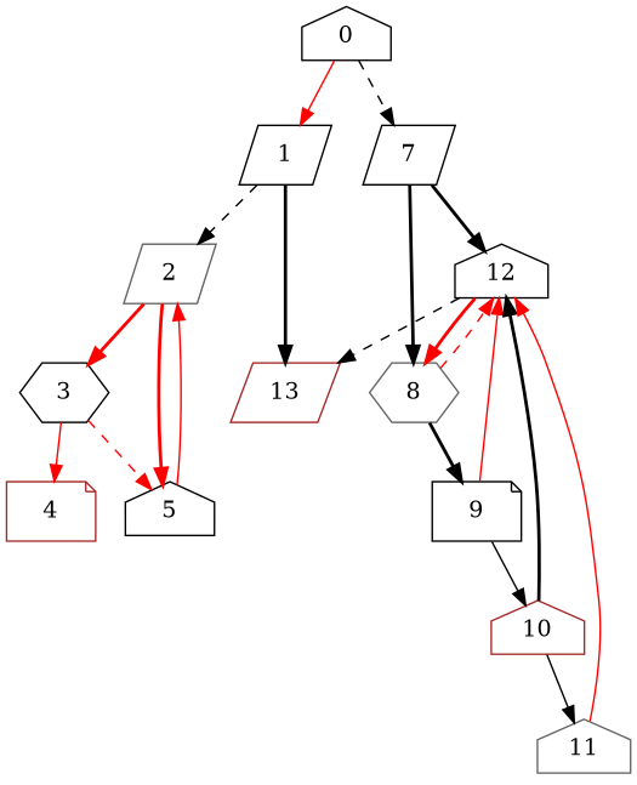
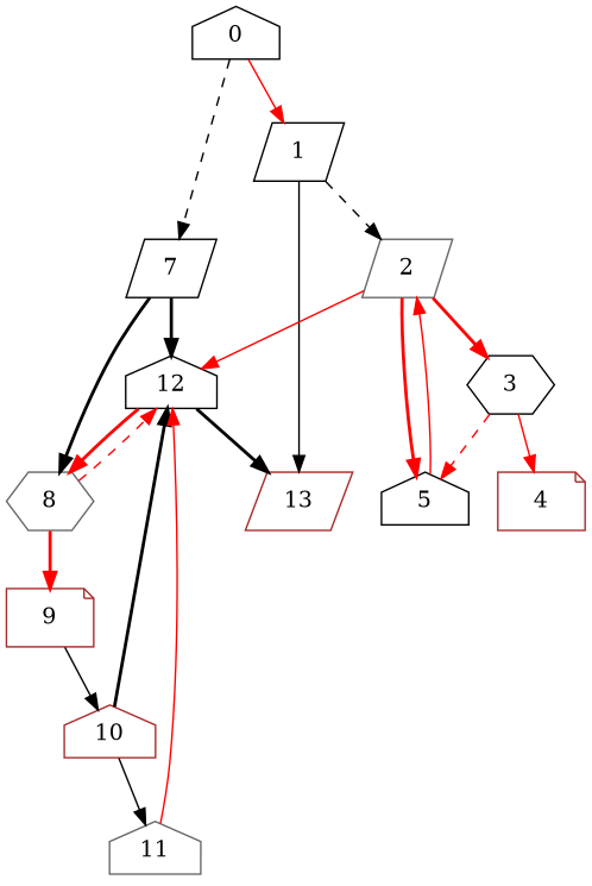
  digraph {
    fontname="DejaVu Serif"
    node [color=black fontname="DejaVu Serif" shape=house]
    edge [color=red fontname="DejaVu Serif" style=solid]
    1 [shape=parallelogram]
    0
    7 [shape=parallelogram]
    2 [color=gray40 shape=parallelogram]
    13 [color=brown shape=parallelogram]
    8 [color=gray40 shape=hexagon]
    12
    3 [shape=hexagon]
    5
    4 [color=brown shape=note]
-   9 [shape=note]
+   9 [color=brown shape=note]
    10 [color=brown]
    11 [color=gray40]
    1 -> 2 [color=black style=dashed]
-   1 -> 13 [color=black style=bold]
+   1 -> 13 [color=black]
    0 -> 1
    0 -> 7 [color=black style=dashed]
    7 -> 8 [color=black style=bold]
    7 -> 12 [color=black style=bold]
    2 -> 3 [style=bold]
    2 -> 5 [style=bold]
    8 -> 12 [style=dashed]
-   8 -> 9 [color=black style=bold]
-   12 -> 13 [color=black style=dashed]
+   8 -> 9 [style=bold]
+   12 -> 13 [color=black style=bold]
    12 -> 8 [style=bold]
    3 -> 5 [style=dashed]
    3 -> 4
    5 -> 2
-   9 -> 12
+   2 -> 12
    9 -> 10 [color=black]
    10 -> 12 [color=black style=bold]
    10 -> 11 [color=black]
    11 -> 12
  }
